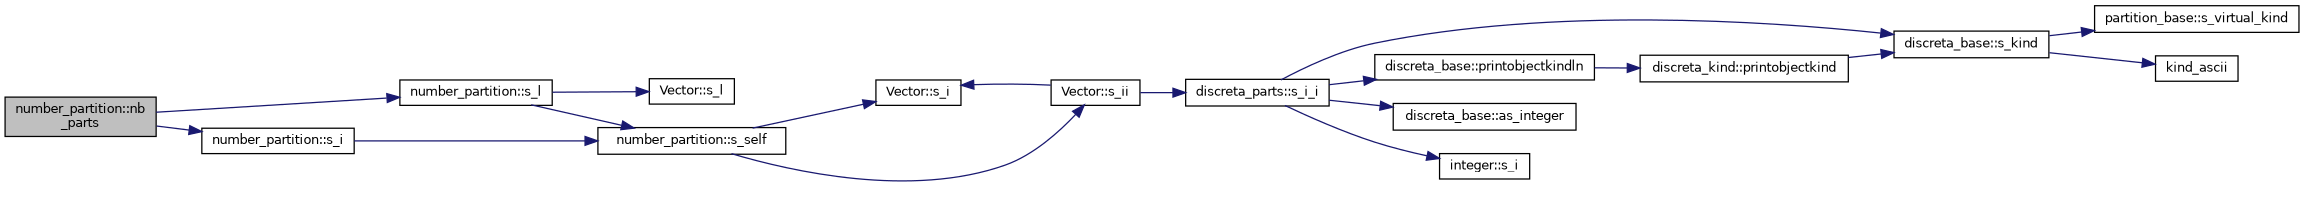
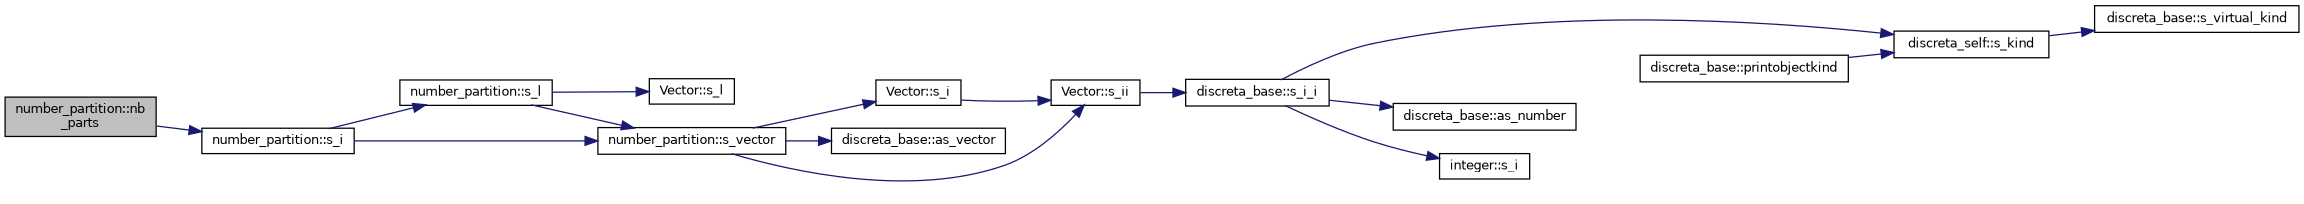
  digraph {
    rankdir=LR
    node [color=black fillcolor=white fontname=Helvetica fontsize=10 shape=record style=filled]
    edge [color=midnightblue fontname=Helvetica fontsize=10 labelfontname=Helvetica labelfontsize=10 style=solid]
    n1 [fillcolor=grey75 fontcolor=black height=0.2 label="number_partition::nb\l_parts" width=0.4]
    n2 [height=0.2 label="number_partition::s_l" width=0.4]
    n3 [height=0.2 label="number_partition::s_i" width=0.4]
-   n4 [height=0.2 label="number_partition::s_self" width=0.4]
+   n4 [height=0.2 label="number_partition::s_vector" width=0.4]
    n5 [height=0.2 label="Vector::s_l" width=0.4]
    n6 [height=0.2 label="Vector::s_i" width=0.4]
+   n7 [height=0.2 label="discreta_base::as_vector" width=0.4]
    n8 [height=0.2 label="Vector::s_ii" width=0.4]
-   n9 [height=0.2 label="discreta_parts::s_i_i" width=0.4]
-   n10 [height=0.2 label="discreta_base::s_kind" width=0.4]
-   n11 [height=0.2 label="discreta_base::printobjectkindln" width=0.4]
-   n12 [height=0.2 label="discreta_base::as_integer" width=0.4]
+   n9 [height=0.2 label="discreta_base::s_i_i" width=0.4]
+   n10 [height=0.2 label="discreta_self::s_kind" width=0.4]
+   n12 [height=0.2 label="discreta_base::as_number" width=0.4]
    n13 [height=0.2 label="integer::s_i" width=0.4]
-   n14 [height=0.2 label="partition_base::s_virtual_kind" width=0.4]
-   n15 [height=0.2 label=kind_ascii width=0.4]
-   n16 [height=0.2 label="discreta_kind::printobjectkind" width=0.4]
-   n1 -> n2
+   n14 [height=0.2 label="discreta_base::s_virtual_kind" width=0.4]
+   n16 [height=0.2 label="discreta_base::printobjectkind" width=0.4]
+   n3 -> n2
    n1 -> n3
    n2 -> n4
    n2 -> n5
    n3 -> n4
    n4 -> n6
+   n4 -> n7
    n4 -> n8
-   n8 -> n6
+   n6 -> n8
    n8 -> n9
    n9 -> n10
-   n9 -> n11
    n9 -> n12
    n9 -> n13
    n10 -> n14
-   n10 -> n15
-   n11 -> n16
    n16 -> n10
  }
